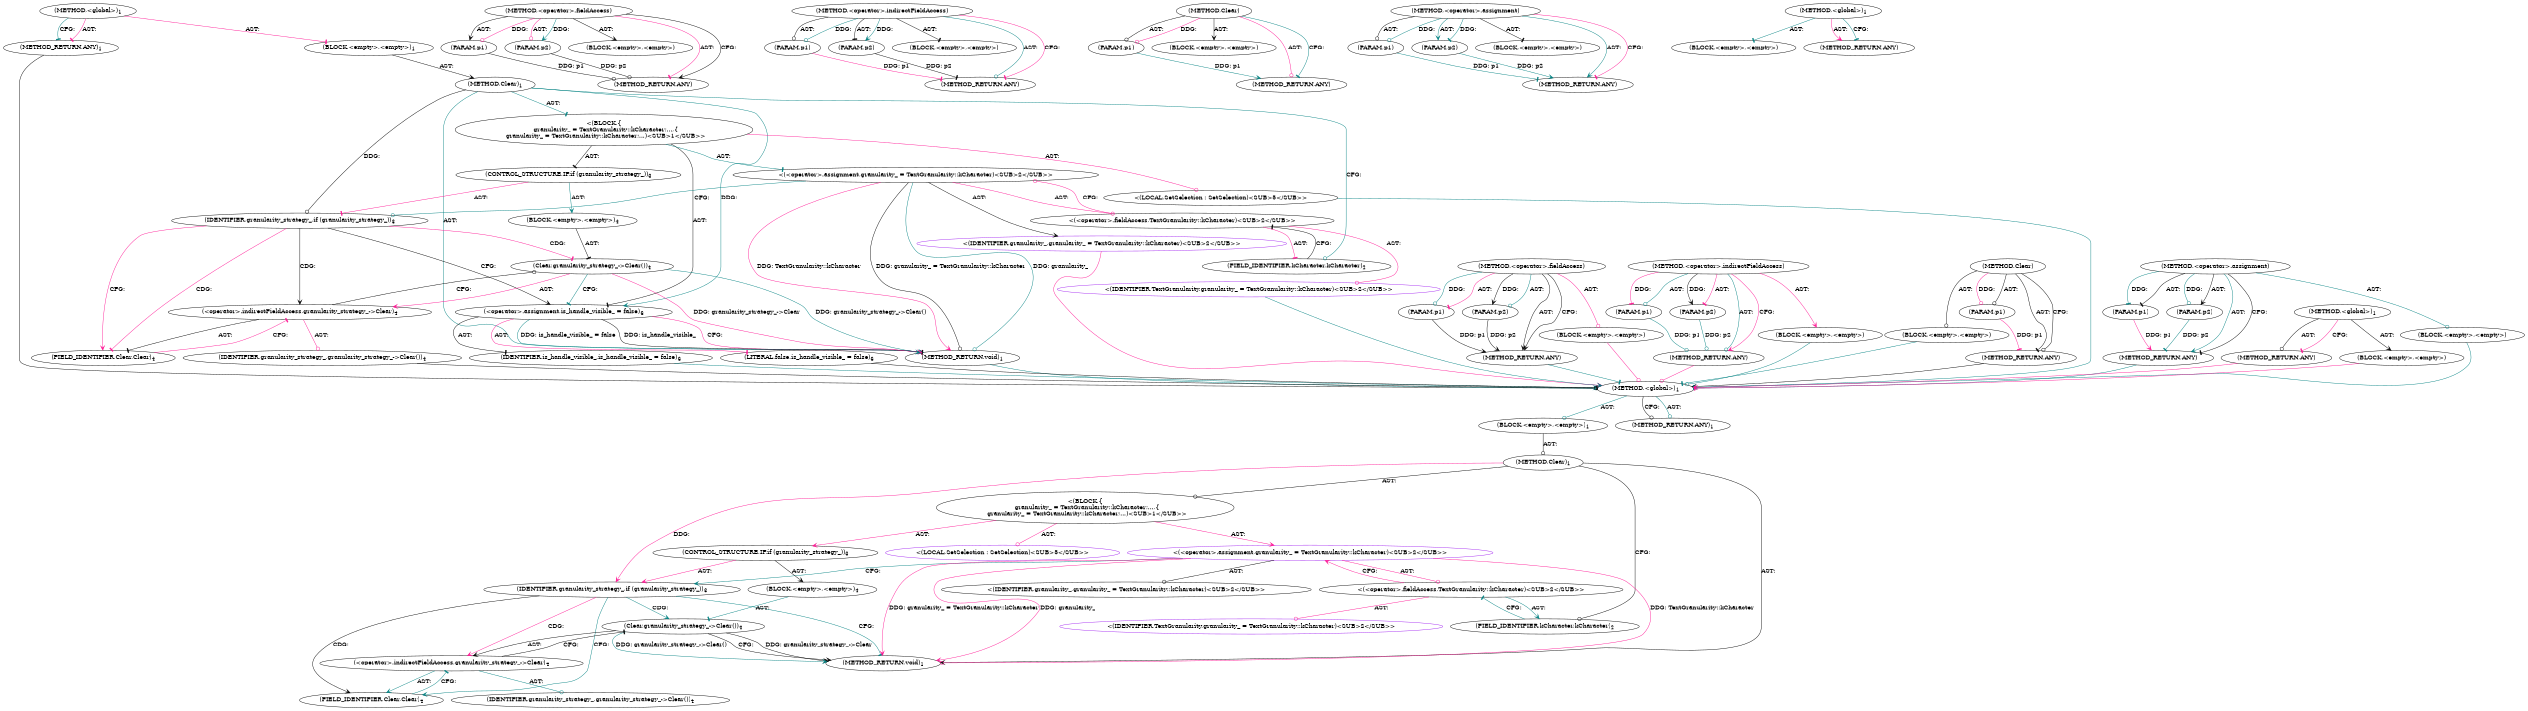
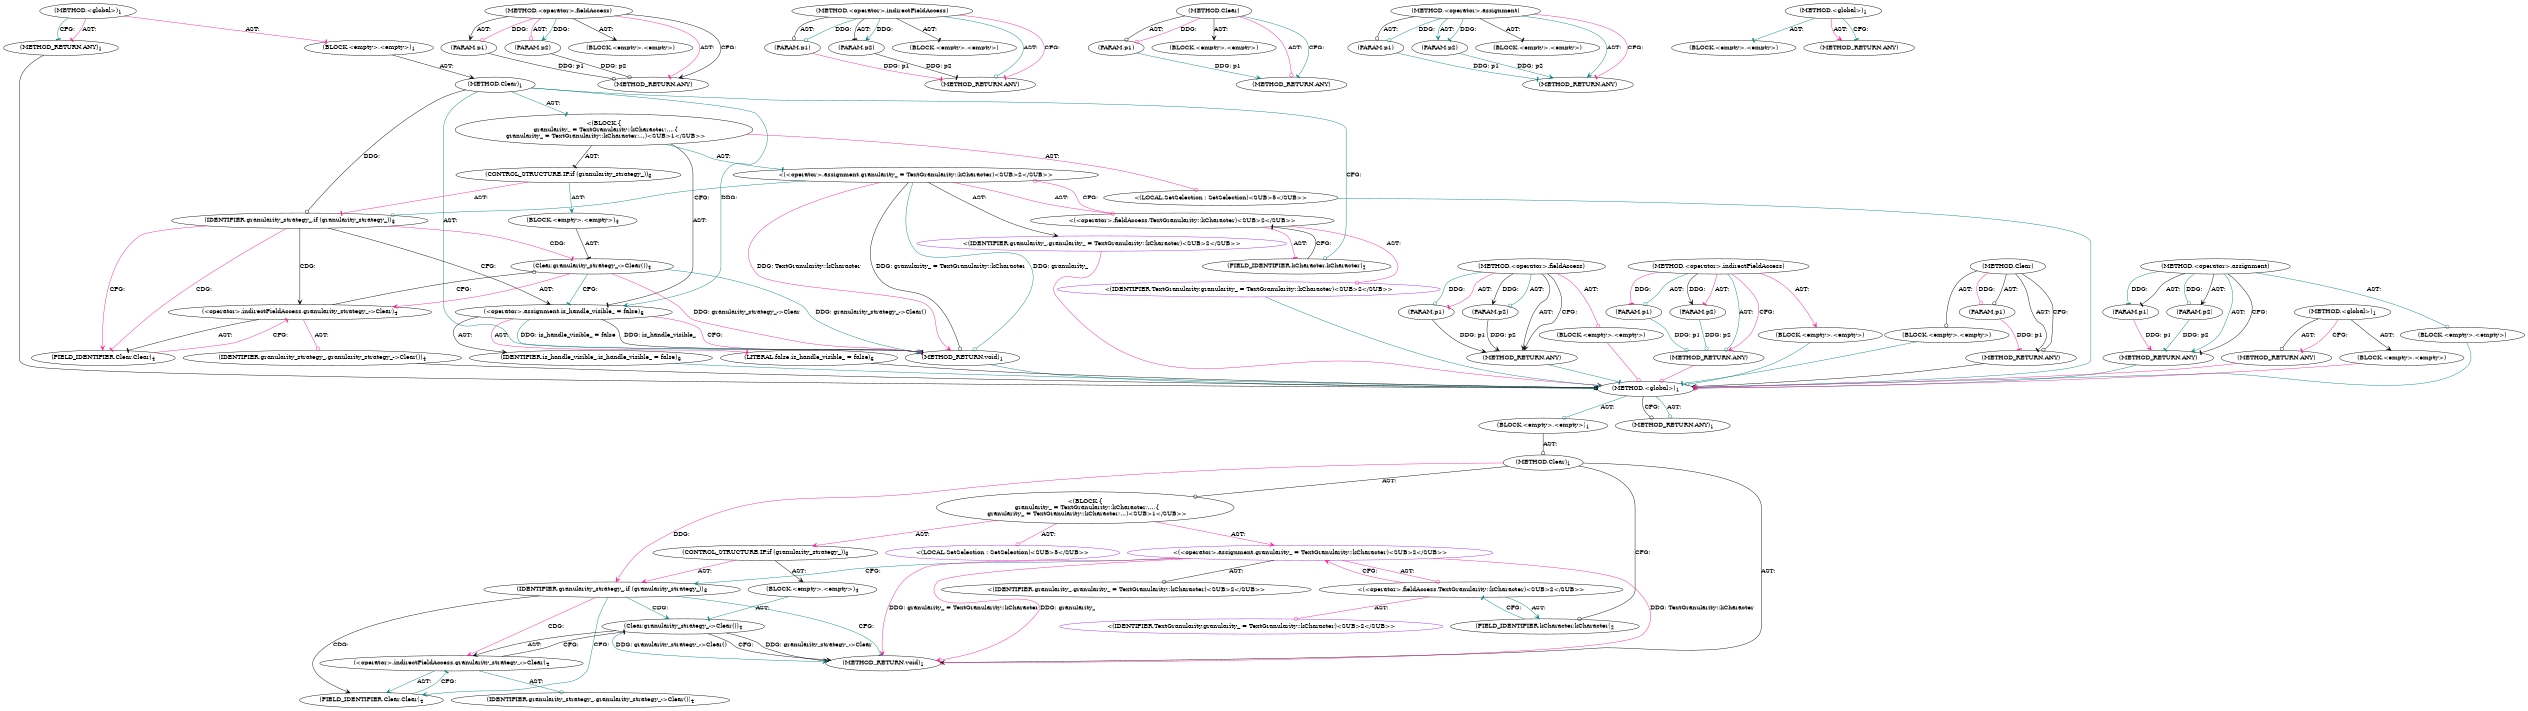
  digraph {
    edge [arrowhead=vee color=teal]
    n1 [label=<(METHOD,&lt;global&gt;)<SUB>1</SUB>>]
    n2 [label=<(BLOCK,&lt;empty&gt;,&lt;empty&gt;)<SUB>1</SUB>>]
    n3 [label=<(METHOD_RETURN,ANY)<SUB>1</SUB>>]
    n4 [label=<(METHOD,Clear)<SUB>1</SUB>>]
    n5 [color=black label="<(BLOCK,{\n  granularity_ = TextGranularity::kCharacter;...,{\n  granularity_ = TextGranularity::kCharacter;...)<SUB>1</SUB>>"]
    n6 [label=<(FIELD_IDENTIFIER,kCharacter,kCharacter)<SUB>2</SUB>>]
    n7 [label=<(IDENTIFIER,granularity_strategy_,if (granularity_strategy_))<SUB>3</SUB>>]
    n8 [label=<(METHOD_RETURN,void)<SUB>1</SUB>>]
    n9 [color=purple label="<(&lt;operator&gt;.assignment,granularity_ = TextGranularity::kCharacter)<SUB>2</SUB>>"]
    n10 [label=<(CONTROL_STRUCTURE,IF,if (granularity_strategy_))<SUB>3</SUB>>]
    n11 [color=purple label="<(LOCAL,SetSelection : SetSelection)<SUB>5</SUB>>"]
    n12 [color=black label="<(&lt;operator&gt;.fieldAccess,TextGranularity::kCharacter)<SUB>2</SUB>>"]
    n13 [label=<(Clear,granularity_strategy_-&gt;Clear())<SUB>4</SUB>>]
    n14 [label=<(&lt;operator&gt;.indirectFieldAccess,granularity_strategy_-&gt;Clear)<SUB>4</SUB>>]
    n15 [label=<(FIELD_IDENTIFIER,Clear,Clear)<SUB>4</SUB>>]
    n16 [color=black label="<(IDENTIFIER,granularity_,granularity_ = TextGranularity::kCharacter)<SUB>2</SUB>>"]
    n17 [label=<(BLOCK,&lt;empty&gt;,&lt;empty&gt;)<SUB>4</SUB>>]
    n18 [color=purple label="<(IDENTIFIER,TextGranularity,granularity_ = TextGranularity::kCharacter)<SUB>2</SUB>>"]
    n19 [label=<(IDENTIFIER,granularity_strategy_,granularity_strategy_-&gt;Clear())<SUB>4</SUB>>]
    n20 [label=<(METHOD,&lt;operator&gt;.fieldAccess)>]
    n21 [label=<(PARAM,p1)>]
    n22 [label=<(PARAM,p2)>]
    n23 [label=<(BLOCK,&lt;empty&gt;,&lt;empty&gt;)>]
    n24 [label=<(METHOD_RETURN,ANY)>]
    n25 [label=<(METHOD,&lt;operator&gt;.indirectFieldAccess)>]
    n26 [label=<(PARAM,p1)>]
    n27 [label=<(PARAM,p2)>]
    n28 [label=<(BLOCK,&lt;empty&gt;,&lt;empty&gt;)>]
    n29 [label=<(METHOD_RETURN,ANY)>]
    n30 [label=<(METHOD,Clear)>]
    n31 [label=<(PARAM,p1)>]
    n32 [label=<(BLOCK,&lt;empty&gt;,&lt;empty&gt;)>]
    n33 [label=<(METHOD_RETURN,ANY)>]
    n34 [label=<(METHOD,&lt;operator&gt;.assignment)>]
    n35 [label=<(PARAM,p1)>]
    n36 [label=<(PARAM,p2)>]
    n37 [label=<(BLOCK,&lt;empty&gt;,&lt;empty&gt;)>]
    n38 [label=<(METHOD_RETURN,ANY)>]
    n39 [label=<(METHOD,&lt;global&gt;)<SUB>1</SUB>>]
    n40 [label=<(BLOCK,&lt;empty&gt;,&lt;empty&gt;)>]
    n41 [label=<(METHOD_RETURN,ANY)>]
    n42 [label=<(METHOD,&lt;global&gt;)<SUB>1</SUB>>]
    n43 [label=<(BLOCK,&lt;empty&gt;,&lt;empty&gt;)<SUB>1</SUB>>]
    n44 [label=<(METHOD_RETURN,ANY)<SUB>1</SUB>>]
    n45 [label=<(METHOD,Clear)<SUB>1</SUB>>]
    n46 [color=black label="<(BLOCK,{\n  granularity_ = TextGranularity::kCharacter;...,{\n  granularity_ = TextGranularity::kCharacter;...)<SUB>1</SUB>>"]
    n47 [label=<(FIELD_IDENTIFIER,kCharacter,kCharacter)<SUB>2</SUB>>]
    n48 [label=<(IDENTIFIER,granularity_strategy_,if (granularity_strategy_))<SUB>3</SUB>>]
    n49 [label=<(&lt;operator&gt;.assignment,is_handle_visible_ = false)<SUB>6</SUB>>]
    n50 [label=<(METHOD_RETURN,void)<SUB>1</SUB>>]
    n51 [color=black label="<(&lt;operator&gt;.assignment,granularity_ = TextGranularity::kCharacter)<SUB>2</SUB>>"]
    n52 [label=<(CONTROL_STRUCTURE,IF,if (granularity_strategy_))<SUB>3</SUB>>]
    n53 [color=black label="<(LOCAL,SetSelection : SetSelection)<SUB>5</SUB>>"]
    n54 [color=black label="<(&lt;operator&gt;.fieldAccess,TextGranularity::kCharacter)<SUB>2</SUB>>"]
    n55 [label=<(Clear,granularity_strategy_-&gt;Clear())<SUB>4</SUB>>]
    n56 [label=<(&lt;operator&gt;.indirectFieldAccess,granularity_strategy_-&gt;Clear)<SUB>4</SUB>>]
    n57 [label=<(FIELD_IDENTIFIER,Clear,Clear)<SUB>4</SUB>>]
    n58 [label=<(IDENTIFIER,is_handle_visible_,is_handle_visible_ = false)<SUB>6</SUB>>]
    n59 [label=<(LITERAL,false,is_handle_visible_ = false)<SUB>6</SUB>>]
    n60 [color=purple label="<(IDENTIFIER,granularity_,granularity_ = TextGranularity::kCharacter)<SUB>2</SUB>>"]
    n61 [label=<(BLOCK,&lt;empty&gt;,&lt;empty&gt;)<SUB>4</SUB>>]
    n62 [color=purple label="<(IDENTIFIER,TextGranularity,granularity_ = TextGranularity::kCharacter)<SUB>2</SUB>>"]
    n63 [label=<(IDENTIFIER,granularity_strategy_,granularity_strategy_-&gt;Clear())<SUB>4</SUB>>]
    n64 [label=<(METHOD,&lt;operator&gt;.fieldAccess)>]
    n65 [label=<(PARAM,p1)>]
    n66 [label=<(PARAM,p2)>]
    n67 [label=<(BLOCK,&lt;empty&gt;,&lt;empty&gt;)>]
    n68 [label=<(METHOD_RETURN,ANY)>]
    n69 [label=<(METHOD,&lt;operator&gt;.indirectFieldAccess)>]
    n70 [label=<(PARAM,p1)>]
    n71 [label=<(PARAM,p2)>]
    n72 [label=<(BLOCK,&lt;empty&gt;,&lt;empty&gt;)>]
    n73 [label=<(METHOD_RETURN,ANY)>]
    n74 [label=<(METHOD,Clear)>]
    n75 [label=<(PARAM,p1)>]
    n76 [label=<(BLOCK,&lt;empty&gt;,&lt;empty&gt;)>]
    n77 [label=<(METHOD_RETURN,ANY)>]
    n78 [label=<(METHOD,&lt;operator&gt;.assignment)>]
    n79 [label=<(PARAM,p1)>]
    n80 [label=<(PARAM,p2)>]
    n81 [label=<(BLOCK,&lt;empty&gt;,&lt;empty&gt;)>]
    n82 [label=<(METHOD_RETURN,ANY)>]
    n83 [label=<(METHOD,&lt;global&gt;)<SUB>1</SUB>>]
    n84 [label=<(BLOCK,&lt;empty&gt;,&lt;empty&gt;)>]
    n85 [label=<(METHOD_RETURN,ANY)>]
    n1 -> n2 [arrowhead=odot label="AST: "]
    n1 -> n3 [arrowhead=odot label="AST: "]
    n1 -> n3 [arrowhead=odot color=black label="CFG: "]
    n2 -> n4 [arrowhead=odot color=black label="AST: "]
    n4 -> n5 [arrowhead=odot color=black label="AST: "]
    n4 -> n6 [arrowhead=odot color=black label="CFG: "]
    n4 -> n7 [color=deeppink label="DDG: "]
    n4 -> n8 [color=black label="AST: "]
    n5 -> n9 [color=deeppink label="AST: "]
    n5 -> n10 [color=deeppink label="AST: "]
    n5 -> n11 [arrowhead=odot color=deeppink label="AST: "]
    n6 -> n12 [arrowhead=tee label="CFG: "]
    n7 -> n8 [arrowhead=tee label="CFG: "]
    n7 -> n13 [label="CDG: "]
    n7 -> n14 [color=deeppink label="CDG: "]
    n7 -> n15 [label="CFG: "]
    n7 -> n15 [color=black label="CDG: "]
    n9 -> n7 [label="CFG: "]
    n9 -> n8 [arrowhead=odot color=deeppink label="DDG: TextGranularity::kCharacter"]
    n9 -> n8 [color=deeppink label="DDG: granularity_ = TextGranularity::kCharacter"]
    n9 -> n8 [color=deeppink label="DDG: granularity_"]
    n9 -> n12 [arrowhead=odot color=deeppink label="AST: "]
    n9 -> n16 [arrowhead=odot color=black label="AST: "]
    n10 -> n7 [color=deeppink label="AST: "]
    n10 -> n17 [color=black label="AST: "]
    n12 -> n6 [label="AST: "]
    n12 -> n9 [color=deeppink label="CFG: "]
    n12 -> n18 [arrowhead=odot color=deeppink label="AST: "]
    n13 -> n8 [color=black label="CFG: "]
    n13 -> n8 [color=black label="DDG: granularity_strategy_-&gt;Clear"]
    n13 -> n8 [label="DDG: granularity_strategy_-&gt;Clear()"]
    n13 -> n14 [color=black label="AST: "]
    n14 -> n13 [arrowhead=tee color=black label="CFG: "]
    n14 -> n15 [label="AST: "]
    n14 -> n19 [arrowhead=odot label="AST: "]
    n15 -> n14 [arrowhead=tee label="CFG: "]
    n17 -> n13 [arrowhead=tee label="AST: "]
    n20 -> n21 [color=black label="AST: "]
    n20 -> n21 [arrowhead=odot color=deeppink label="DDG: "]
    n20 -> n22 [arrowhead=odot color=deeppink label="AST: "]
    n20 -> n22 [label="DDG: "]
    n20 -> n23 [color=black label="AST: "]
    n20 -> n24 [arrowhead=tee color=deeppink label="AST: "]
    n20 -> n24 [color=black label="CFG: "]
    n21 -> n24 [arrowhead=odot color=black label="DDG: p1"]
    n22 -> n24 [arrowhead=odot color=black label="DDG: p2"]
    n25 -> n26 [arrowhead=odot color=black label="AST: "]
    n25 -> n26 [arrowhead=odot label="DDG: "]
    n25 -> n27 [arrowhead=tee color=black label="AST: "]
    n25 -> n27 [label="DDG: "]
    n25 -> n28 [arrowhead=tee color=black label="AST: "]
    n25 -> n29 [arrowhead=odot label="AST: "]
    n25 -> n29 [arrowhead=tee color=deeppink label="CFG: "]
    n26 -> n29 [arrowhead=tee color=deeppink label="DDG: p1"]
    n27 -> n29 [arrowhead=tee color=black label="DDG: p2"]
    n30 -> n31 [arrowhead=odot color=black label="AST: "]
    n30 -> n31 [arrowhead=odot color=deeppink label="DDG: "]
    n30 -> n32 [color=black label="AST: "]
    n30 -> n33 [arrowhead=odot color=deeppink label="AST: "]
    n30 -> n33 [arrowhead=tee label="CFG: "]
    n31 -> n33 [label="DDG: p1"]
    n34 -> n35 [arrowhead=odot color=black label="AST: "]
    n34 -> n35 [arrowhead=odot label="DDG: "]
    n34 -> n36 [label="AST: "]
    n34 -> n36 [arrowhead=tee label="DDG: "]
    n34 -> n37 [arrowhead=tee color=black label="AST: "]
    n34 -> n38 [label="AST: "]
    n34 -> n38 [arrowhead=tee color=deeppink label="CFG: "]
    n35 -> n38 [arrowhead=tee label="DDG: p1"]
    n36 -> n38 [label="DDG: p2"]
    n39 -> n40 [arrowhead=tee label="AST: "]
    n39 -> n41 [color=deeppink label="AST: "]
    n39 -> n41 [arrowhead=tee label="CFG: "]
    n42 -> n43 [arrowhead=tee color=deeppink label="AST: "]
    n42 -> n44 [arrowhead=tee color=deeppink label="AST: "]
    n42 -> n44 [arrowhead=tee label="CFG: "]
    n43 -> n45 [color=black label="AST: "]
    n44 -> n1 [arrowhead=odot color=black]
    n45 -> n46 [arrowhead=tee label="AST: "]
    n45 -> n47 [arrowhead=odot label="CFG: "]
    n45 -> n48 [arrowhead=odot color=black label="DDG: "]
    n45 -> n49 [label="DDG: "]
    n45 -> n50 [label="AST: "]
    n46 -> n49 [arrowhead=tee color=black label="AST: "]
    n46 -> n51 [arrowhead=tee label="AST: "]
    n46 -> n52 [arrowhead=tee color=black label="AST: "]
    n46 -> n53 [arrowhead=odot color=deeppink label="AST: "]
    n47 -> n54 [arrowhead=tee color=black label="CFG: "]
    n48 -> n49 [color=black label="CFG: "]
    n48 -> n55 [arrowhead=tee color=deeppink label="CDG: "]
    n48 -> n56 [color=black label="CDG: "]
    n48 -> n57 [color=deeppink label="CFG: "]
    n48 -> n57 [arrowhead=tee color=deeppink label="CDG: "]
    n49 -> n50 [arrowhead=tee color=deeppink label="CFG: "]
    n49 -> n50 [label="DDG: is_handle_visible_ = false"]
    n49 -> n50 [arrowhead=tee color=black label="DDG: is_handle_visible_"]
-   n49 -> n58 [arrowhead=tee color=black label="AST: "]
+   n49 -> n58 [color=black label="AST: "]
    n49 -> n59 [arrowhead=tee color=deeppink label="AST: "]
    n50 -> n1 [arrowhead=odot]
    n51 -> n48 [arrowhead=odot label="CFG: "]
    n51 -> n50 [color=deeppink label="DDG: TextGranularity::kCharacter"]
    n51 -> n50 [arrowhead=odot color=black label="DDG: granularity_ = TextGranularity::kCharacter"]
    n51 -> n50 [arrowhead=odot label="DDG: granularity_"]
    n51 -> n54 [arrowhead=odot color=deeppink label="AST: "]
    n51 -> n60 [color=black label="AST: "]
    n52 -> n48 [arrowhead=tee color=deeppink label="AST: "]
    n52 -> n61 [label="AST: "]
    n53 -> n1 [arrowhead=odot]
    n54 -> n47 [arrowhead=tee color=deeppink label="AST: "]
    n54 -> n51 [arrowhead=odot color=deeppink label="CFG: "]
    n54 -> n62 [arrowhead=odot color=deeppink label="AST: "]
    n55 -> n49 [arrowhead=tee label="CFG: "]
    n55 -> n50 [color=deeppink label="DDG: granularity_strategy_-&gt;Clear"]
    n55 -> n50 [label="DDG: granularity_strategy_-&gt;Clear()"]
    n55 -> n56 [color=deeppink label="AST: "]
    n56 -> n55 [arrowhead=odot color=black label="CFG: "]
    n56 -> n57 [arrowhead=tee color=black label="AST: "]
    n56 -> n63 [arrowhead=odot color=deeppink label="AST: "]
    n57 -> n56 [arrowhead=tee color=deeppink label="CFG: "]
    n58 -> n1
    n59 -> n1 [arrowhead=tee color=black]
    n60 -> n1 [color=deeppink]
    n61 -> n55 [arrowhead=tee color=black label="AST: "]
    n62 -> n1
    n63 -> n1 [arrowhead=odot color=black]
    n64 -> n65 [arrowhead=tee color=deeppink label="AST: "]
    n64 -> n65 [arrowhead=odot label="DDG: "]
    n64 -> n66 [arrowhead=odot label="AST: "]
    n64 -> n66 [color=black label="DDG: "]
    n64 -> n67 [arrowhead=odot color=deeppink label="AST: "]
    n64 -> n68 [color=black label="AST: "]
    n64 -> n68 [color=black label="CFG: "]
    n65 -> n68 [color=black label="DDG: p1"]
    n66 -> n68 [color=black label="DDG: p2"]
    n67 -> n1 [arrowhead=odot color=deeppink]
    n68 -> n1 [arrowhead=tee]
    n69 -> n70 [arrowhead=odot label="AST: "]
    n69 -> n70 [arrowhead=tee color=deeppink label="DDG: "]
    n69 -> n71 [arrowhead=tee color=deeppink label="AST: "]
    n69 -> n71 [color=black label="DDG: "]
    n69 -> n72 [color=deeppink label="AST: "]
    n69 -> n73 [arrowhead=odot label="AST: "]
    n69 -> n73 [color=deeppink label="CFG: "]
    n70 -> n73 [arrowhead=odot label="DDG: p1"]
    n71 -> n73 [arrowhead=odot label="DDG: p2"]
    n72 -> n1 [arrowhead=odot]
    n73 -> n1 [arrowhead=odot color=deeppink]
    n74 -> n75 [arrowhead=odot color=black label="AST: "]
    n74 -> n75 [arrowhead=odot color=deeppink label="DDG: "]
    n74 -> n76 [arrowhead=odot color=black label="AST: "]
    n74 -> n77 [arrowhead=tee color=black label="AST: "]
    n74 -> n77 [arrowhead=odot color=black label="CFG: "]
    n75 -> n77 [arrowhead=tee color=deeppink label="DDG: p1"]
    n76 -> n1 [arrowhead=tee]
    n77 -> n1 [color=black]
    n78 -> n79 [arrowhead=tee color=black label="AST: "]
    n78 -> n79 [arrowhead=tee label="DDG: "]
    n78 -> n80 [color=black label="AST: "]
    n78 -> n80 [arrowhead=odot label="DDG: "]
    n78 -> n81 [arrowhead=odot label="AST: "]
    n78 -> n82 [label="AST: "]
    n78 -> n82 [arrowhead=tee color=black label="CFG: "]
    n79 -> n82 [color=deeppink label="DDG: p1"]
    n80 -> n82 [arrowhead=tee label="DDG: p2"]
    n81 -> n1 [arrowhead=tee]
    n82 -> n1 [arrowhead=odot]
    n83 -> n84 [color=black label="AST: "]
    n83 -> n85 [arrowhead=odot color=black label="AST: "]
    n83 -> n85 [arrowhead=tee color=deeppink label="CFG: "]
    n84 -> n1 [arrowhead=tee color=deeppink]
    n85 -> n1 [color=deeppink]
  }
